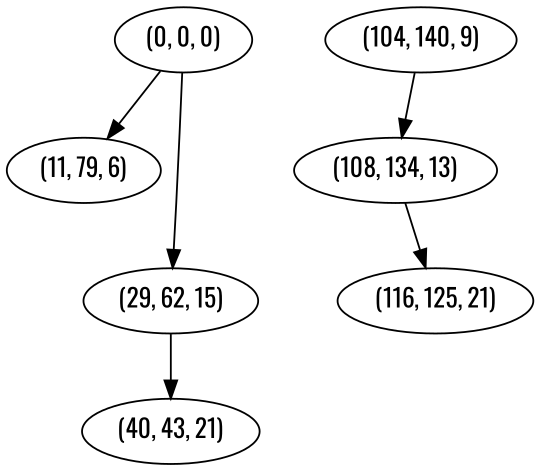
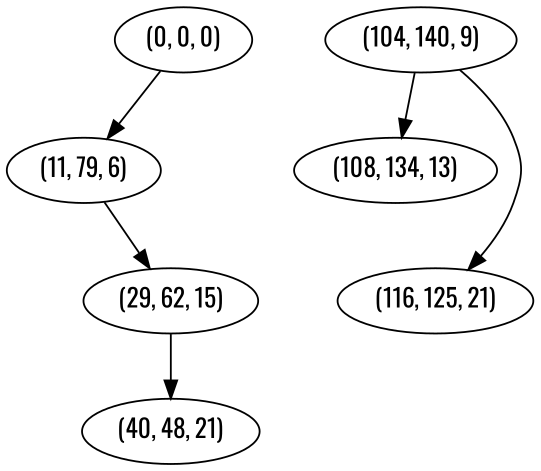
  digraph {
    fontname=Oswald
    node [fontname=Oswald]
    edge [fontname=Oswald]
    "(0, 0, 0)"
    "(11, 79, 6)"
    "(29, 62, 15)"
-   "(40, 48, 21)" [label="(40, 43, 21)"]
+   "(40, 48, 21)"
    "(104, 140, 9)"
    "(108, 134, 13)"
    "(116, 125, 21)"
    "(0, 0, 0)" -> "(11, 79, 6)"
-   "(0, 0, 0)" -> "(29, 62, 15)"
+   "(11, 79, 6)" -> "(29, 62, 15)"
    "(29, 62, 15)" -> "(40, 48, 21)"
    "(104, 140, 9)" -> "(108, 134, 13)"
-   "(108, 134, 13)" -> "(116, 125, 21)"
+   "(104, 140, 9)" -> "(116, 125, 21)"
  }
